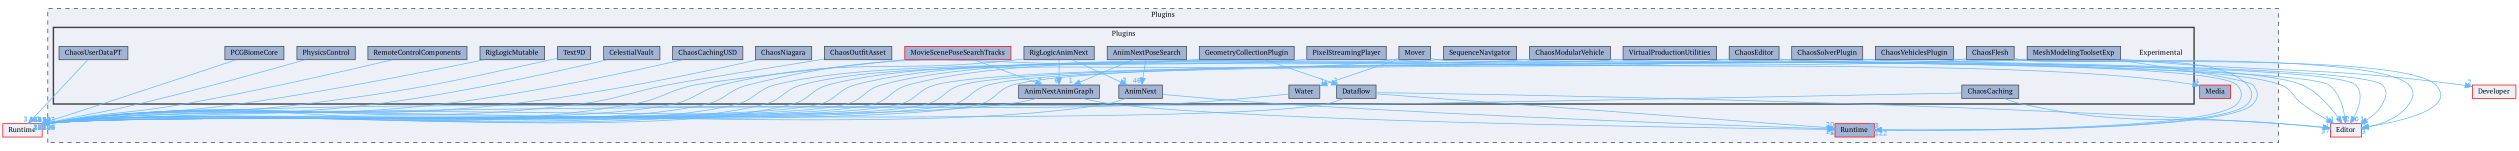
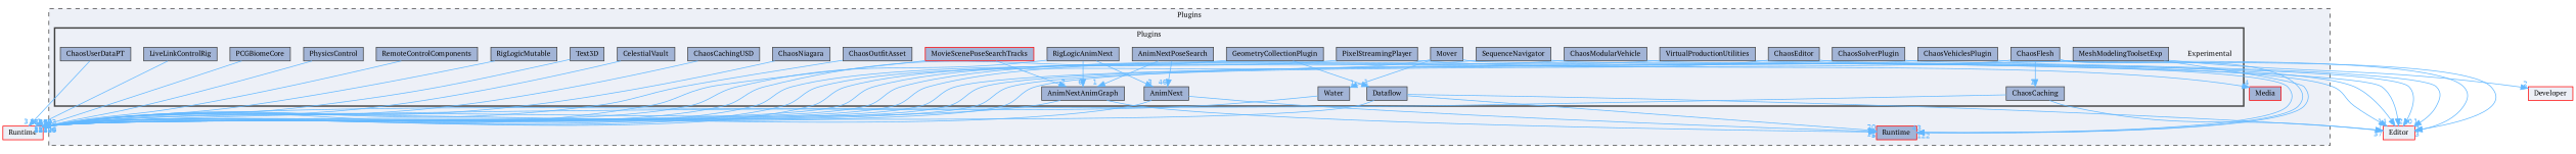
  digraph {
    compound=true
    fontname="PT Serif"
    node [fontname="PT Serif" fontsize=10 shape=box color=grey25 fillcolor="#a2b4d6" style=filled]
    edge [color=steelblue1 fontcolor=steelblue1 fontname="PT Serif" fontsize=10 headlabel=1 labeldistance=1.5 labelfontname=Helvetica labelfontsize=10]
    n1 [height=0.2 label=Experimental shape=plaintext width=0.4 color="" fillcolor="" style=""]
    n2 [height=0.2 label=AnimNext width=0.4]
    n3 [height=0.2 label=AnimNextAnimGraph width=0.4]
    n4 [height=0.2 label=AnimNextPoseSearch width=0.4]
    n5 [height=0.2 label=CelestialVault width=0.4]
    n6 [height=0.2 label=ChaosCaching width=0.4]
    n7 [height=0.2 label=ChaosCachingUSD width=0.4]
    n8 [height=0.2 label=ChaosEditor width=0.4]
    n9 [height=0.2 label=ChaosFlesh width=0.4]
    n10 [height=0.2 label=ChaosModularVehicle width=0.4]
    n11 [height=0.2 label=ChaosNiagara width=0.4]
    n12 [height=0.2 label=ChaosOutfitAsset width=0.4]
    n13 [height=0.2 label=ChaosSolverPlugin width=0.4]
    n14 [height=0.2 label=ChaosUserDataPT width=0.4]
    n15 [height=0.2 label=ChaosVehiclesPlugin width=0.4]
    n16 [height=0.2 label=Dataflow width=0.4]
    n17 [height=0.2 label=GeometryCollectionPlugin width=0.4]
+   n18 [height=0.2 label=LiveLinkControlRig width=0.4]
    n19 [height=0.2 label=MeshModelingToolsetExp width=0.4]
    n20 [height=0.2 label=Mover width=0.4]
    n21 [color=red height=0.2 label=MovieScenePoseSearchTracks width=0.4]
    n22 [height=0.2 label=PCGBiomeCore width=0.4]
    n23 [height=0.2 label=PhysicsControl width=0.4]
    n24 [height=0.2 label=PixelStreamingPlayer width=0.4]
    n25 [height=0.2 label=RemoteControlComponents width=0.4]
    n26 [height=0.2 label=RigLogicAnimNext width=0.4]
    n27 [height=0.2 label=RigLogicMutable width=0.4]
    n28 [height=0.2 label=SequenceNavigator width=0.4]
-   n29 [height=0.2 label=Text9D width=0.4]
+   n29 [height=0.2 label=Text3D width=0.4]
    n30 [height=0.2 label=VirtualProductionUtilities width=0.4]
    n31 [height=0.2 label=Water width=0.4]
    n32 [color=red height=0.2 label=Runtime width=0.4]
    n33 [color=red height=0.2 label=Media width=0.4]
    n34 [color=red fillcolor="#edf0f7" height=0.2 label=Runtime width=0.4]
    n35 [color=red fillcolor="#edf0f7" height=0.2 label=Editor width=0.4]
    n36 [color=red fillcolor="#edf0f7" height=0.2 label=Developer width=0.4]
    subgraph cluster_1 {
      bgcolor="#edf0f7"
      fontsize=10
      label=Plugins
      pencolor=grey25
      style="filled,dashed"
      n32
      n33
      subgraph cluster_2 {
        bgcolor="#edf0f7"
        fontsize=10
        label=Plugins
        pencolor=grey25
        style="filled,bold"
        n1
        n2
        n3
        n4
        n5
        n6
        n7
        n8
        n9
        n10
        n11
        n12
        n13
        n14
        n15
        n16
        n17
+       n18
        n19
        n20
        n21
        n22
        n23
        n24
        n25
        n26
        n27
        n28
        n29
        n30
        n31
      }
    }
    n2 -> n32 [headlabel=20]
    n2 -> n34 [headlabel=99]
    n3 -> n32 [headlabel=5]
    n3 -> n34 [headlabel=126]
    n4 -> n2 [headlabel=46]
    n4 -> n3
    n5 -> n34 [headlabel=9]
    n6 -> n34 [headlabel=17]
    n6 -> n35 [headlabel=7]
    n7 -> n34 [headlabel=3]
    n8 -> n34 [headlabel=19]
    n8 -> n35 [headlabel=10]
+   n9 -> n6
    n9 -> n32 [headlabel=3]
    n9 -> n34 [headlabel=129]
    n9 -> n35 [headlabel=4]
    n10 -> n34 [headlabel=73]
    n10 -> n35
    n11 -> n34 [headlabel=2]
    n12 -> n34 [headlabel=10]
    n13 -> n34 [headlabel=2]
    n13 -> n35
    n14 -> n34 [headlabel=3]
    n15 -> n34 [headlabel=54]
    n15 -> n35 [headlabel=3]
    n16 -> n32 [headlabel=11]
    n16 -> n34 [headlabel=113]
    n16 -> n35 [headlabel=37]
    n17 -> n16
    n17 -> n34 [headlabel=48]
+   n18 -> n34 [headlabel=8]
    n19 -> n32 [headlabel=122]
    n19 -> n34 [headlabel=196]
    n19 -> n36 [headlabel=2]
    n20 -> n31
    n20 -> n32 [headlabel=4]
    n20 -> n34 [headlabel=105]
    n21 -> n3 [headlabel=2]
    n21 -> n34 [headlabel=14]
    n22 -> n34 [headlabel=2]
    n23 -> n34 [headlabel=5]
    n24 -> n33 [headlabel=4]
    n24 -> n34 [headlabel=4]
    n25 -> n34 [headlabel=7]
    n26 -> n2 [headlabel=3]
    n26 -> n3 [headlabel=6]
    n26 -> n34 [headlabel=5]
    n27 -> n34 [headlabel=7]
    n28 -> n34 [headlabel=80]
    n28 -> n35 [headlabel=14]
    n29 -> n34 [headlabel=12]
    n30 -> n34 [headlabel=69]
    n30 -> n35 [headlabel=2]
    n31 -> n34 [headlabel=51]
  }
